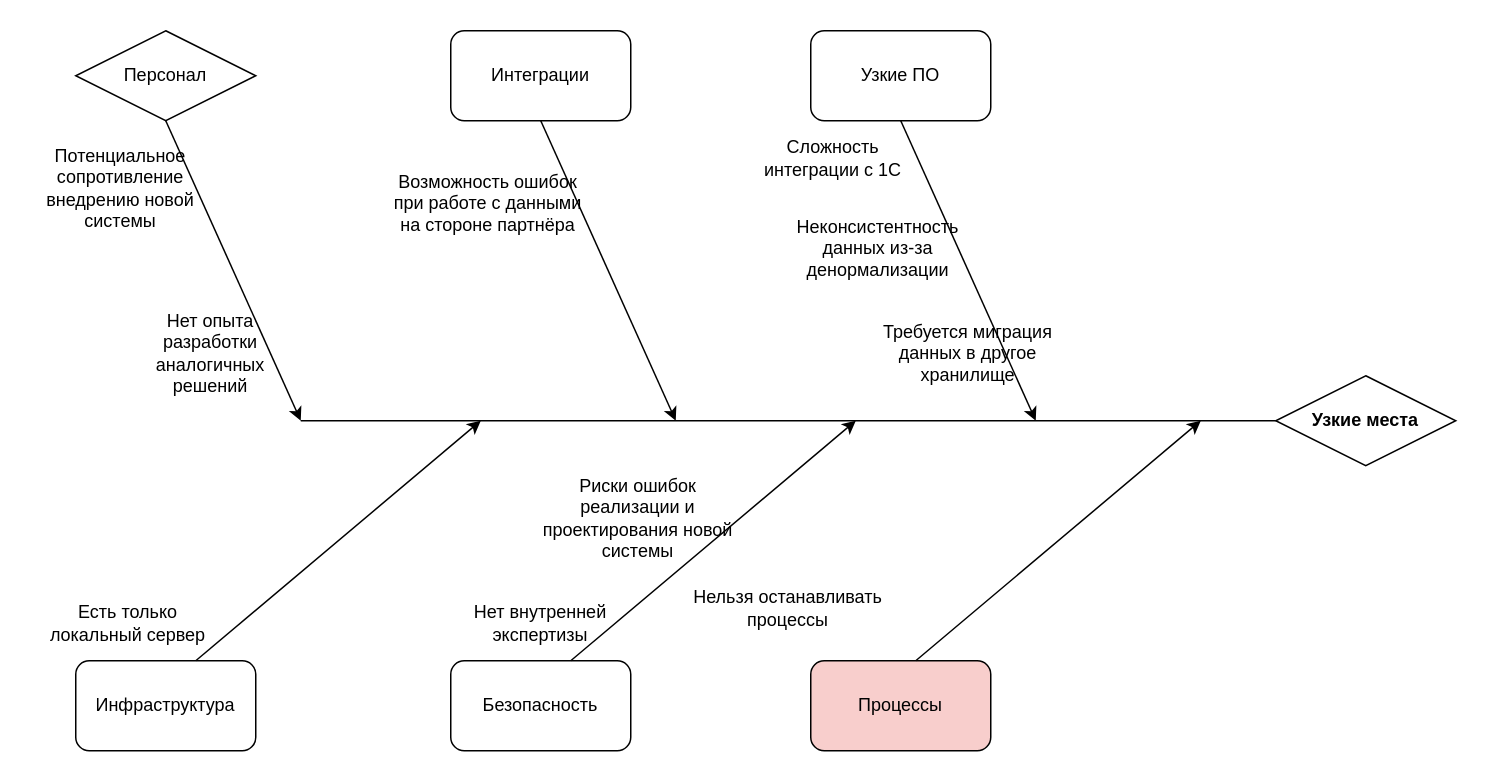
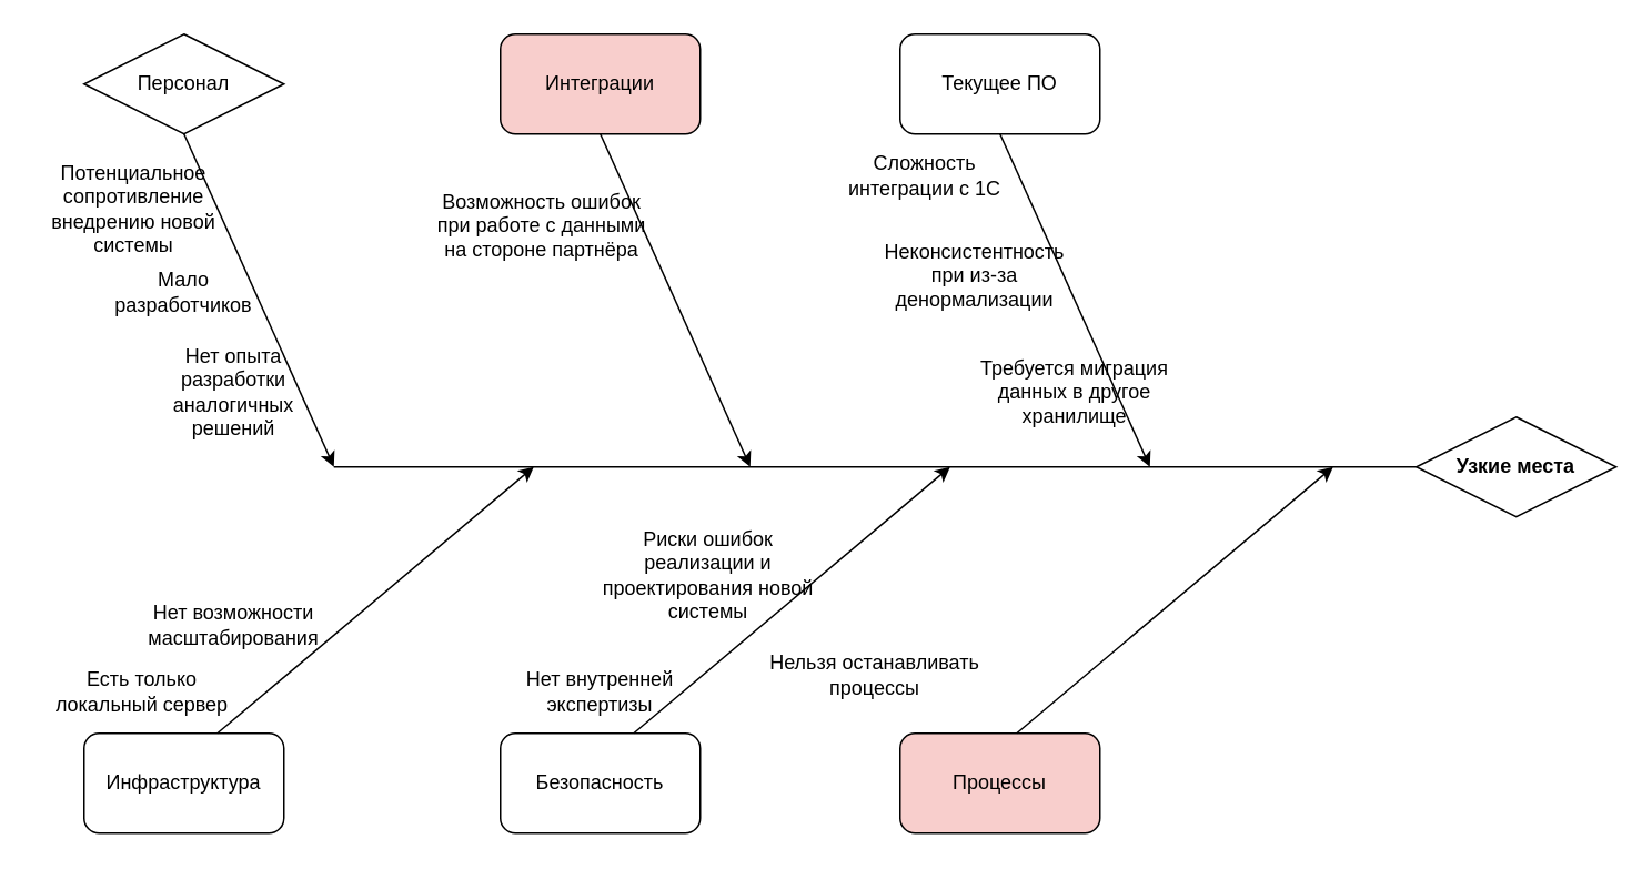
  <mxCell id="0" />
  <mxCell id="1" parent="0" />
  <mxCell id="2" value="&lt;b&gt;Узкие места&lt;/b&gt;" style="rhombus;whiteSpace=wrap;html=1;" vertex="1" parent="1"><mxGeometry x="850" y="250" width="120" height="60" as="geometry" /></mxCell>
  <mxCell id="3" value="" style="endArrow=none;html=1;rounded=0;entryX=0;entryY=0.5;entryDx=0;entryDy=0;" edge="1" parent="1" target="2"><mxGeometry width="50" height="50" relative="1" as="geometry"><mxPoint x="200" y="280" as="sourcePoint" /><mxPoint x="280" y="290" as="targetPoint" /></mxGeometry></mxCell>
  <mxCell id="4" value="Инфраструктура" style="rounded=1;whiteSpace=wrap;html=1;" vertex="1" parent="1"><mxGeometry x="50" y="440" width="120" height="60" as="geometry" /></mxCell>
  <mxCell id="5" value="Персонал" style="rhombus;whiteSpace=wrap;html=1;" vertex="1" parent="1"><mxGeometry x="50" y="20" width="120" height="60" as="geometry" /></mxCell>
- <mxCell id="6" value="Интеграции" style="rounded=1;whiteSpace=wrap;html=1;" vertex="1" parent="1"><mxGeometry x="300" y="20" width="120" height="60" as="geometry" /></mxCell>
+ <mxCell id="6" value="Интеграции" style="rounded=1;whiteSpace=wrap;html=1;fillColor=#f8cecc;" vertex="1" parent="1"><mxGeometry x="300" y="20" width="120" height="60" as="geometry" /></mxCell>
  <mxCell id="7" value="Безопасность" style="rounded=1;whiteSpace=wrap;html=1;" vertex="1" parent="1"><mxGeometry x="300" y="440" width="120" height="60" as="geometry" /></mxCell>
- <mxCell id="8" value="Узкие ПО" style="rounded=1;whiteSpace=wrap;html=1;" vertex="1" parent="1"><mxGeometry x="540" y="20" width="120" height="60" as="geometry" /></mxCell>
+ <mxCell id="8" value="Текущее ПО" style="rounded=1;whiteSpace=wrap;html=1;" vertex="1" parent="1"><mxGeometry x="540" y="20" width="120" height="60" as="geometry" /></mxCell>
  <mxCell id="9" value="Процессы" style="rounded=1;whiteSpace=wrap;html=1;fillColor=#f8cecc;" vertex="1" parent="1"><mxGeometry x="540" y="440" width="120" height="60" as="geometry" /></mxCell>
  <mxCell id="10" value="" style="endArrow=classic;html=1;rounded=0;exitX=0.5;exitY=1;exitDx=0;exitDy=0;" edge="1" parent="1" source="5"><mxGeometry width="50" height="50" relative="1" as="geometry"><mxPoint x="440" y="440" as="sourcePoint" /><mxPoint x="200" y="280" as="targetPoint" /></mxGeometry></mxCell>
  <mxCell id="11" value="" style="endArrow=classic;html=1;rounded=0;exitX=0.5;exitY=1;exitDx=0;exitDy=0;" edge="1" parent="1"><mxGeometry width="50" height="50" relative="1" as="geometry"><mxPoint x="360" y="80" as="sourcePoint" /><mxPoint x="450" y="280" as="targetPoint" /></mxGeometry></mxCell>
  <mxCell id="12" value="" style="endArrow=classic;html=1;rounded=0;exitX=0.5;exitY=1;exitDx=0;exitDy=0;" edge="1" parent="1"><mxGeometry width="50" height="50" relative="1" as="geometry"><mxPoint x="600" y="80" as="sourcePoint" /><mxPoint x="690" y="280" as="targetPoint" /></mxGeometry></mxCell>
  <mxCell id="13" value="" style="endArrow=classic;html=1;rounded=0;" edge="1" parent="1"><mxGeometry width="50" height="50" relative="1" as="geometry"><mxPoint x="130" y="440" as="sourcePoint" /><mxPoint x="320" y="280" as="targetPoint" /></mxGeometry></mxCell>
  <mxCell id="14" value="" style="endArrow=classic;html=1;rounded=0;" edge="1" parent="1"><mxGeometry width="50" height="50" relative="1" as="geometry"><mxPoint x="380" y="440" as="sourcePoint" /><mxPoint x="570" y="280" as="targetPoint" /></mxGeometry></mxCell>
  <mxCell id="15" value="" style="endArrow=classic;html=1;rounded=0;" edge="1" parent="1"><mxGeometry width="50" height="50" relative="1" as="geometry"><mxPoint x="610" y="440" as="sourcePoint" /><mxPoint x="800" y="280" as="targetPoint" /></mxGeometry></mxCell>
  <mxCell id="16" value="Нет опыта разработки аналогичных решений" style="text;html=1;align=center;verticalAlign=middle;whiteSpace=wrap;rounded=0;" vertex="1" parent="1"><mxGeometry x="110" y="220" width="60" height="30" as="geometry" /></mxCell>
+ <mxCell id="17" value="Мало разработчиков" style="text;html=1;align=center;verticalAlign=middle;whiteSpace=wrap;rounded=0;" vertex="1" parent="1"><mxGeometry x="80" y="160" width="60" height="30" as="geometry" /></mxCell>
  <mxCell id="18" value="Потенциальное сопротивление внедрению новой системы" style="text;html=1;align=center;verticalAlign=middle;whiteSpace=wrap;rounded=0;" vertex="1" parent="1"><mxGeometry x="20" y="110" width="120" height="30" as="geometry" /></mxCell>
  <mxCell id="19" value="Есть только локальный сервер" style="text;html=1;align=center;verticalAlign=middle;whiteSpace=wrap;rounded=0;" vertex="1" parent="1"><mxGeometry x="20" y="400" width="130" height="30" as="geometry" /></mxCell>
+ <mxCell id="20" value="Нет возможности масштабирования" style="text;html=1;align=center;verticalAlign=middle;whiteSpace=wrap;rounded=0;" vertex="1" parent="1"><mxGeometry x="75" y="360" width="130" height="30" as="geometry" /></mxCell>
  <mxCell id="21" value="Нельзя останавливать процессы" style="text;html=1;align=center;verticalAlign=middle;whiteSpace=wrap;rounded=0;" vertex="1" parent="1"><mxGeometry x="460" y="390" width="130" height="30" as="geometry" /></mxCell>
  <mxCell id="22" value="Сложность интеграции с 1С" style="text;html=1;align=center;verticalAlign=middle;whiteSpace=wrap;rounded=0;" vertex="1" parent="1"><mxGeometry x="490" y="90" width="130" height="30" as="geometry" /></mxCell>
- <mxCell id="23" value="Неконсистентность данных из-за денормализации" style="text;html=1;align=center;verticalAlign=middle;whiteSpace=wrap;rounded=0;" vertex="1" parent="1"><mxGeometry x="520" y="150" width="130" height="30" as="geometry" /></mxCell>
+ <mxCell id="23" value="Неконсистентность при из-за денормализации" style="text;html=1;align=center;verticalAlign=middle;whiteSpace=wrap;rounded=0;" vertex="1" parent="1"><mxGeometry x="520" y="150" width="130" height="30" as="geometry" /></mxCell>
  <mxCell id="24" value="Нет внутренней экспертизы" style="text;html=1;align=center;verticalAlign=middle;whiteSpace=wrap;rounded=0;" vertex="1" parent="1"><mxGeometry x="295" y="400" width="130" height="30" as="geometry" /></mxCell>
  <mxCell id="25" value="Риски ошибок реализации и проектирования новой системы" style="text;html=1;align=center;verticalAlign=middle;whiteSpace=wrap;rounded=0;" vertex="1" parent="1"><mxGeometry x="360" y="330" width="130" height="30" as="geometry" /></mxCell>
  <mxCell id="26" value="Требуется миграция данных в другое хранилище" style="text;html=1;align=center;verticalAlign=middle;whiteSpace=wrap;rounded=0;" vertex="1" parent="1"><mxGeometry x="580" y="220" width="130" height="30" as="geometry" /></mxCell>
  <mxCell id="27" value="Возможность ошибок при работе с данными на стороне партнёра" style="text;html=1;align=center;verticalAlign=middle;whiteSpace=wrap;rounded=0;" vertex="1" parent="1"><mxGeometry x="260" y="120" width="130" height="30" as="geometry" /></mxCell>
